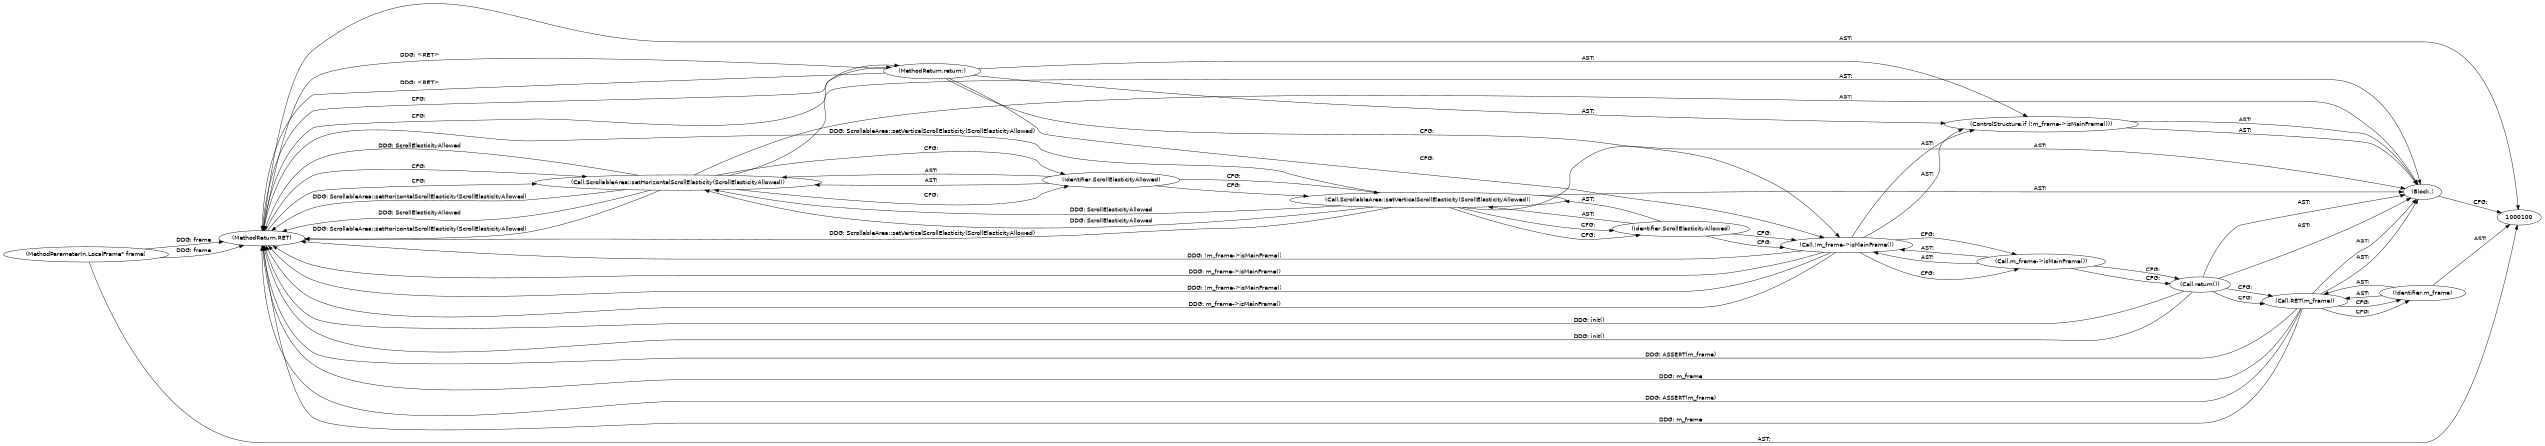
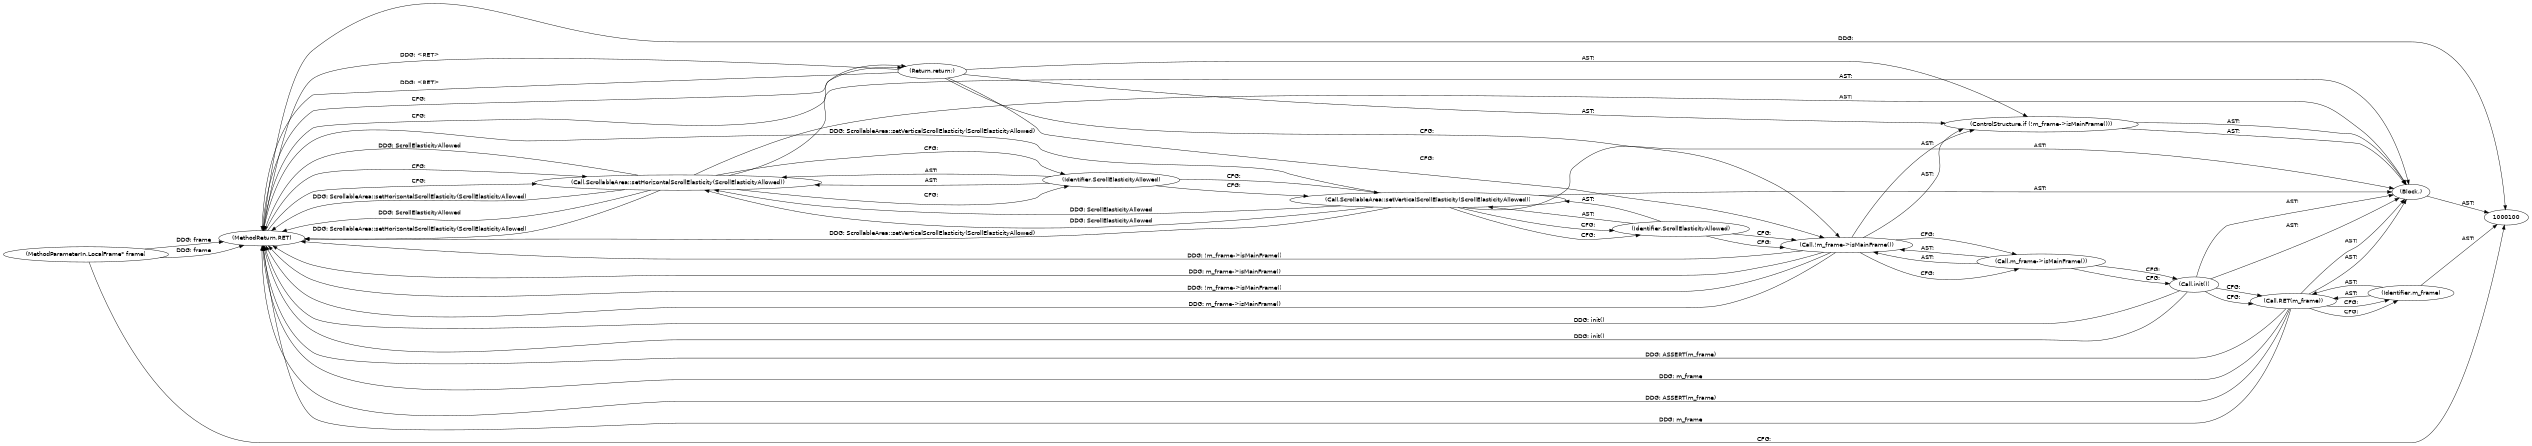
  digraph {
    fontname="DejaVu Sans"
    rankdir=LR
    node [fontname="DejaVu Sans"]
    edge [fontname="DejaVu Sans"]
    n1 [label="(MethodReturn,RET)"]
-   n2 [label="(MethodReturn,return;)"]
+   n2 [label="(Return,return;)"]
    n3 [label="(Call,ScrollableArea::setHorizontalScrollElasticity(ScrollElasticityAllowed))"]
    1000100
    n5 [label="(ControlStructure,if (!m_frame->isMainFrame()))"]
    n6 [label="(Call,!m_frame->isMainFrame())"]
    n7 [label="(Block,)"]
    n8 [label="(Identifier,ScrollElasticityAllowed)"]
    n9 [label="(MethodParameterIn,LocalFrame* frame)"]
    n10 [label="(Identifier,m_frame)"]
    n11 [label="(Call,RET(m_frame))"]
-   n12 [label="(Call,return())"]
+   n12 [label="(Call,init())"]
    n13 [label="(Call,m_frame->isMainFrame())"]
    n14 [label="(Call,ScrollableArea::setVerticalScrollElasticity(ScrollElasticityAllowed))"]
    n15 [label="(Identifier,ScrollElasticityAllowed)"]
    n1 -> n2 [label="CFG: "]
    n1 -> n2 [label="CFG: "]
    n1 -> n3 [label="CFG: "]
    n1 -> n3 [label="CFG: "]
-   n1 -> 1000100 [label="AST: "]
+   n1 -> 1000100 [label="DDG: "]
    n2 -> n1 [label="DDG: <RET>"]
    n2 -> n1 [label="DDG: <RET>"]
    n2 -> n5 [label="AST: "]
    n2 -> n5 [label="AST: "]
    n2 -> n6 [label="CFG: "]
    n2 -> n6 [label="CFG: "]
    n3 -> n1 [label="DDG: ScrollableArea::setHorizontalScrollElasticity(ScrollElasticityAllowed)"]
    n3 -> n1 [label="DDG: ScrollElasticityAllowed"]
    n3 -> n1 [label="DDG: ScrollableArea::setHorizontalScrollElasticity(ScrollElasticityAllowed)"]
    n3 -> n1 [label="DDG: ScrollElasticityAllowed"]
    n3 -> n7 [label="AST: "]
    n3 -> n7 [label="AST: "]
    n3 -> n8 [label="CFG: "]
    n3 -> n8 [label="CFG: "]
    n5 -> n7 [label="AST: "]
    n5 -> n7 [label="AST: "]
    n6 -> n1 [label="DDG: m_frame->isMainFrame()"]
    n6 -> n1 [label="DDG: !m_frame->isMainFrame()"]
    n6 -> n1 [label="DDG: m_frame->isMainFrame()"]
    n6 -> n1 [label="DDG: !m_frame->isMainFrame()"]
    n6 -> n5 [label="AST: "]
    n6 -> n5 [label="AST: "]
    n6 -> n13 [label="CFG: "]
    n6 -> n13 [label="CFG: "]
-   n7 -> 1000100 [label="CFG: "]
+   n7 -> 1000100 [label="AST: "]
    n8 -> n3 [label="AST: "]
    n8 -> n3 [label="AST: "]
    n8 -> n14 [label="CFG: "]
    n8 -> n14 [label="CFG: "]
    n9 -> n1 [label="DDG: frame"]
    n9 -> n1 [label="DDG: frame"]
-   n9 -> 1000100 [label="AST: "]
+   n9 -> 1000100 [label="CFG: "]
    n10 -> 1000100 [label="AST: "]
    n10 -> n11 [label="AST: "]
    n10 -> n11 [label="AST: "]
    n11 -> n1 [label="DDG: m_frame"]
    n11 -> n1 [label="DDG: ASSERT(m_frame)"]
    n11 -> n1 [label="DDG: m_frame"]
    n11 -> n1 [label="DDG: ASSERT(m_frame)"]
    n11 -> n7 [label="AST: "]
    n11 -> n7 [label="AST: "]
    n11 -> n10 [label="CFG: "]
    n11 -> n10 [label="CFG: "]
    n12 -> n1 [label="DDG: init()"]
    n12 -> n1 [label="DDG: init()"]
    n12 -> n7 [label="AST: "]
    n12 -> n7 [label="AST: "]
    n12 -> n11 [label="CFG: "]
    n12 -> n11 [label="CFG: "]
    n13 -> n6 [label="AST: "]
    n13 -> n6 [label="AST: "]
    n13 -> n12 [label="CFG: "]
    n13 -> n12 [label="CFG: "]
    n14 -> n1 [label="DDG: ScrollableArea::setVerticalScrollElasticity(ScrollElasticityAllowed)"]
    n14 -> n1 [label="DDG: ScrollableArea::setVerticalScrollElasticity(ScrollElasticityAllowed)"]
    n14 -> n3 [label="DDG: ScrollElasticityAllowed"]
    n14 -> n3 [label="DDG: ScrollElasticityAllowed"]
    n14 -> n7 [label="AST: "]
    n14 -> n7 [label="AST: "]
    n14 -> n15 [label="CFG: "]
    n14 -> n15 [label="CFG: "]
    n15 -> n6 [label="CFG: "]
    n15 -> n6 [label="CFG: "]
    n15 -> n14 [label="AST: "]
    n15 -> n14 [label="AST: "]
  }
